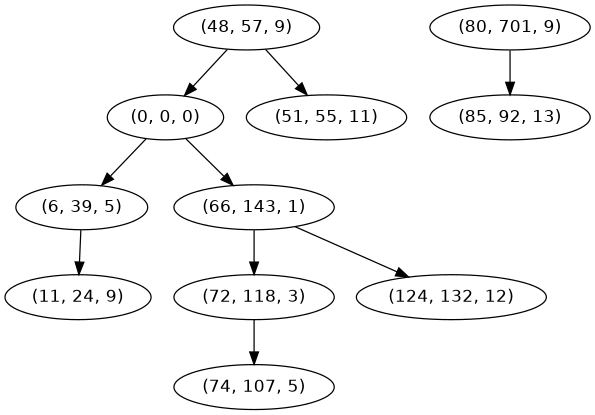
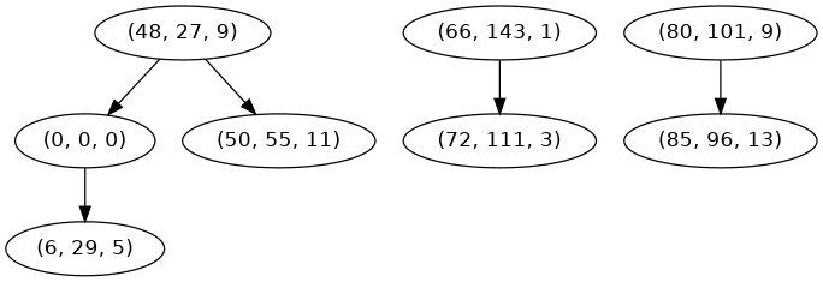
  digraph {
    fontname="DejaVu Sans"
    node [fontname="DejaVu Sans"]
    edge [fontname="DejaVu Sans"]
    "(0, 0, 0)"
-   "(6, 29, 5)" [label="(6, 39, 5)"]
+   "(6, 29, 5)"
    "(66, 143, 1)"
-   "(11, 24, 9)"
-   "(48, 57, 9)"
-   "(51, 55, 11)"
-   "(72, 111, 3)" [label="(72, 118, 3)"]
-   "(124, 132, 12)"
-   "(74, 107, 5)"
-   "(80, 101, 9)" [label="(80, 701, 9)"]
-   "(85, 96, 13)" [label="(85, 92, 13)"]
+   "(48, 57, 9)" [label="(48, 27, 9)"]
+   "(51, 55, 11)" [label="(50, 55, 11)"]
+   "(72, 111, 3)"
+   "(80, 101, 9)"
+   "(85, 96, 13)"
    "(0, 0, 0)" -> "(6, 29, 5)"
-   "(0, 0, 0)" -> "(66, 143, 1)"
-   "(6, 29, 5)" -> "(11, 24, 9)"
    "(66, 143, 1)" -> "(72, 111, 3)"
-   "(66, 143, 1)" -> "(124, 132, 12)"
    "(48, 57, 9)" -> "(0, 0, 0)"
    "(48, 57, 9)" -> "(51, 55, 11)"
-   "(72, 111, 3)" -> "(74, 107, 5)"
    "(80, 101, 9)" -> "(85, 96, 13)"
  }
